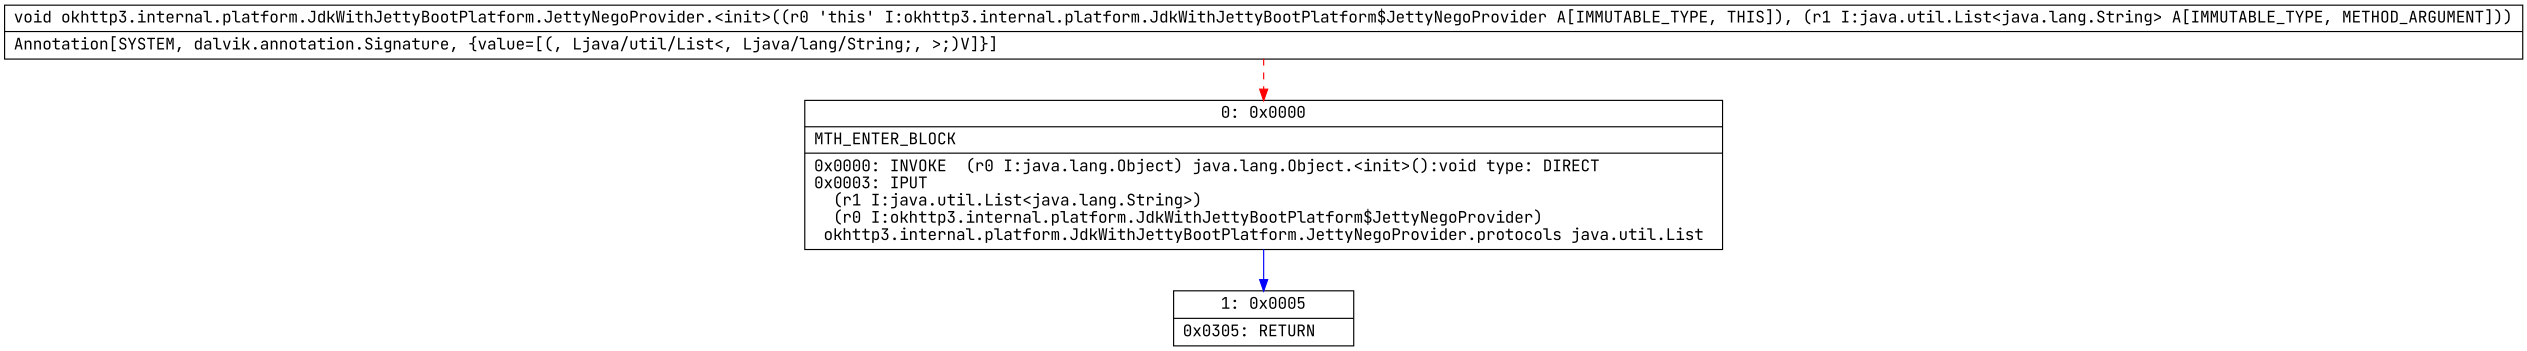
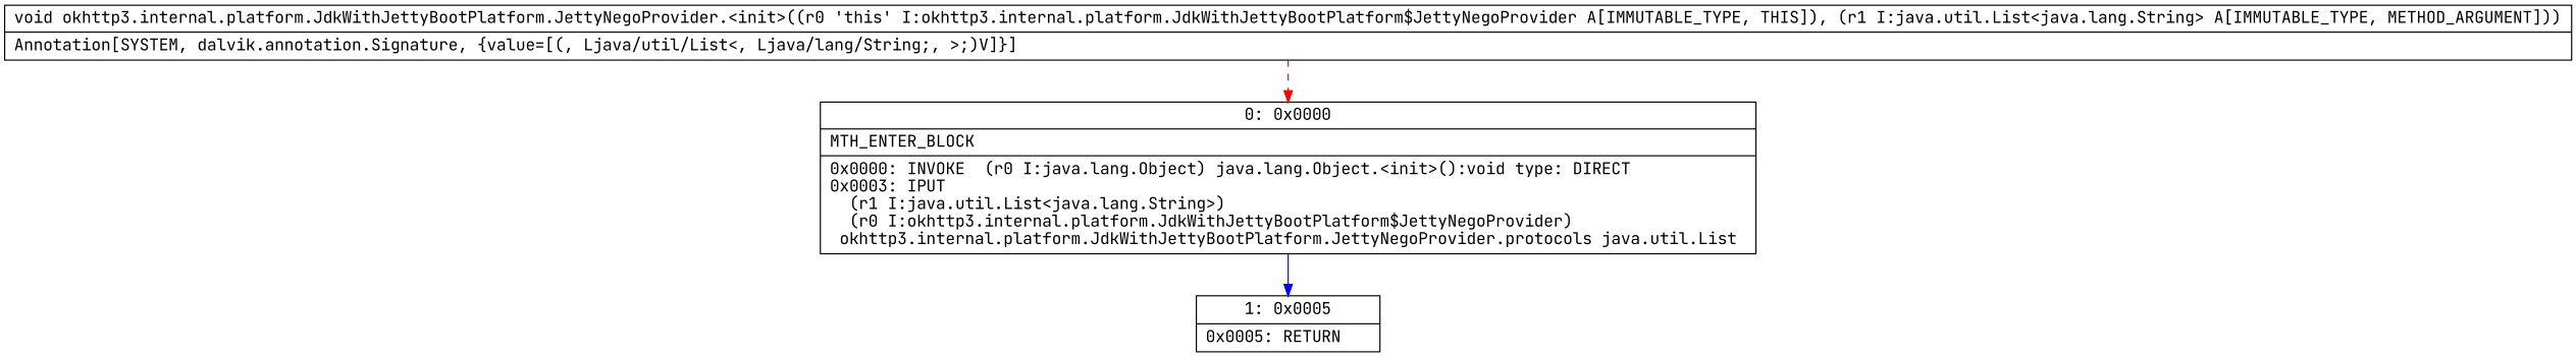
  digraph {
    fontname="JetBrains Mono"
    node [shape=record fontname="JetBrains Mono"]
    edge [fontname="JetBrains Mono"]
    n1 [label="{0\:\ 0x0000|MTH_ENTER_BLOCK\l|0x0000: INVOKE  (r0 I:java.lang.Object) java.lang.Object.\<init\>():void type: DIRECT \l0x0003: IPUT  \l  (r1 I:java.util.List\<java.lang.String\>)\l  (r0 I:okhttp3.internal.platform.JdkWithJettyBootPlatform$JettyNegoProvider)\l okhttp3.internal.platform.JdkWithJettyBootPlatform.JettyNegoProvider.protocols java.util.List \l}"]
-   n2 [label="{1\:\ 0x0005|0x0305: RETURN   \l}"]
+   n2 [label="{1\:\ 0x0005|0x0005: RETURN   \l}"]
    n3 [label="{void okhttp3.internal.platform.JdkWithJettyBootPlatform.JettyNegoProvider.\<init\>((r0 'this' I:okhttp3.internal.platform.JdkWithJettyBootPlatform$JettyNegoProvider A[IMMUTABLE_TYPE, THIS]), (r1 I:java.util.List\<java.lang.String\> A[IMMUTABLE_TYPE, METHOD_ARGUMENT]))  | Annotation[SYSTEM, dalvik.annotation.Signature, \{value=[(, Ljava\/util\/List\<, Ljava\/lang\/String;, \>;)V]\}]\l}"]
    n1 -> n2 [color=blue style=solid]
    n3 -> n1 [color=red style=dashed]
  }
